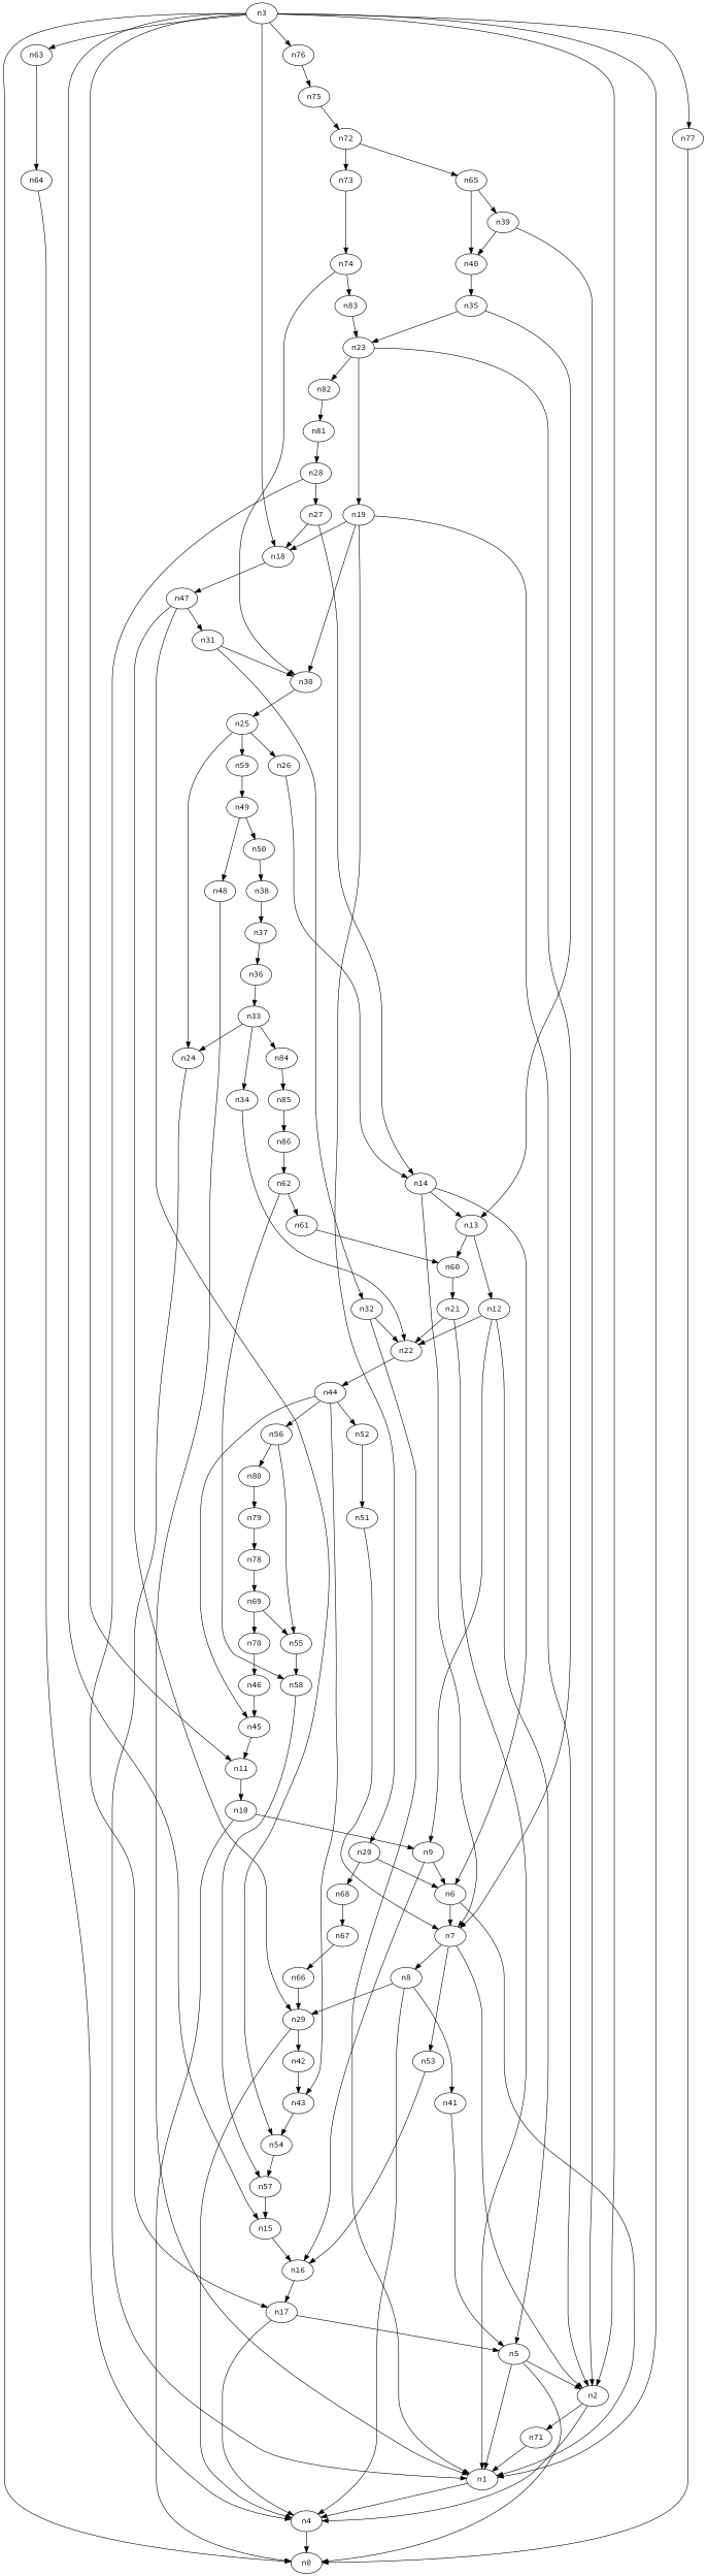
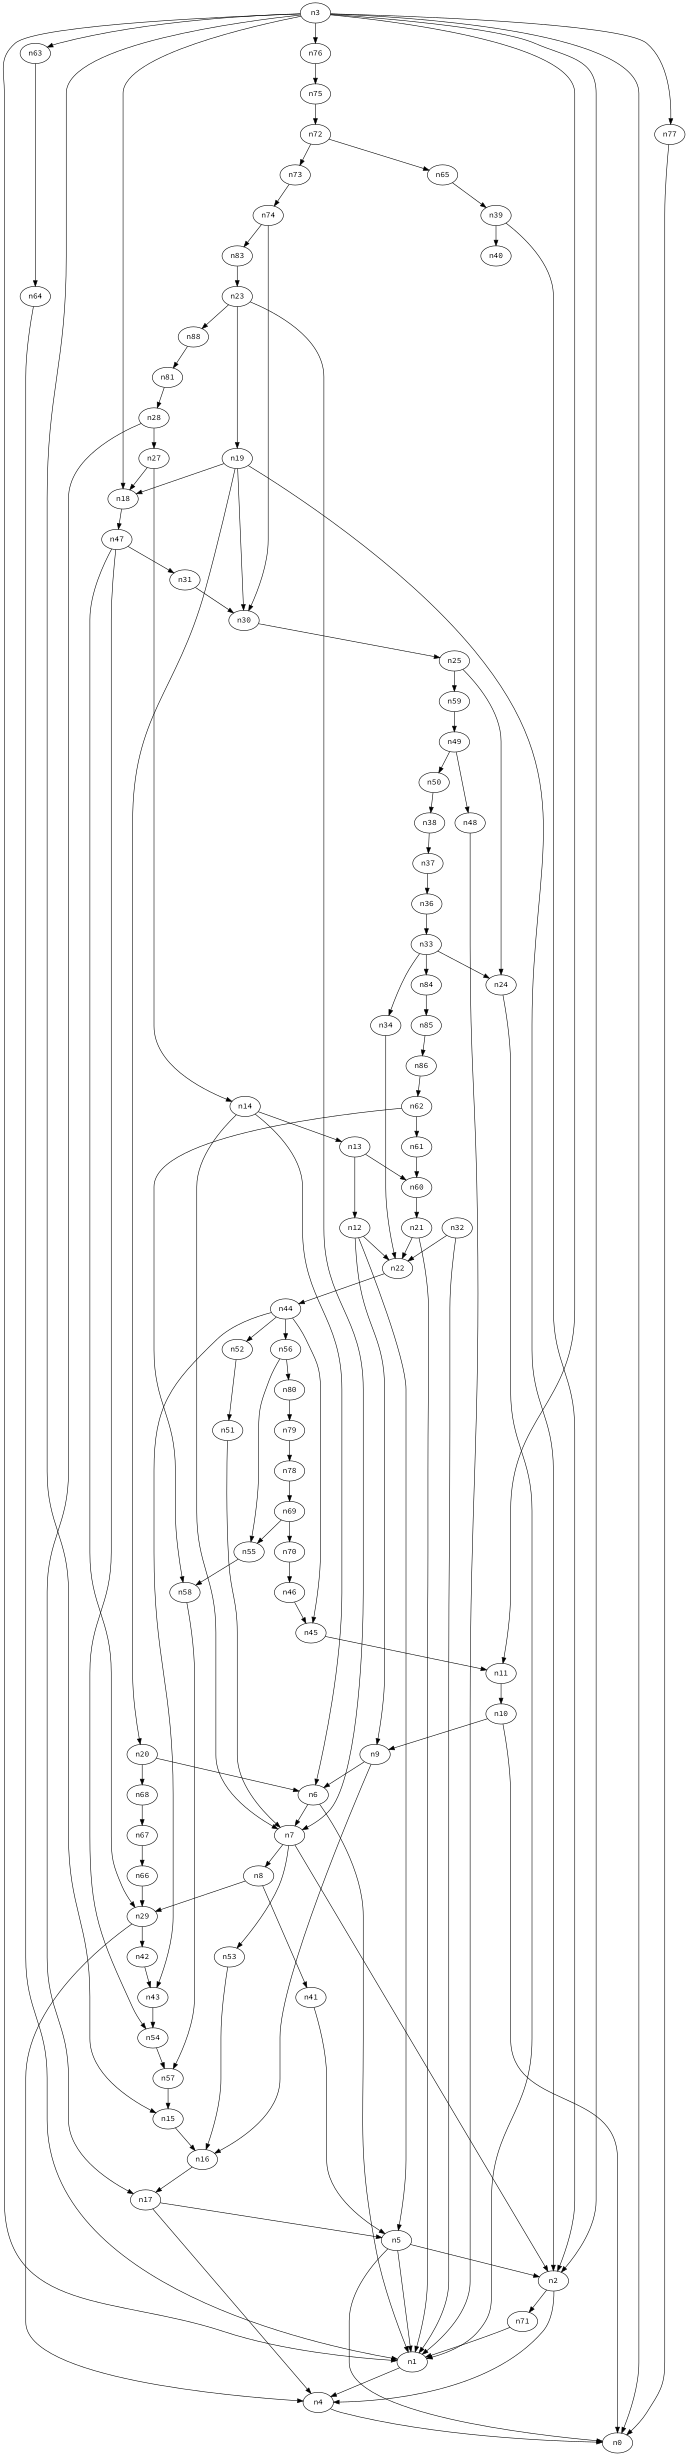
  digraph {
    fontname="Source Code Pro"
    node [fontname="Source Code Pro"]
    edge [fontname="Source Code Pro"]
    n1
    n4
    n0
    n2
    n71
    n3
    n11
    n15
    n18
    n63
    n76
    n77
    n10
    n16
    n47
    n64
    n75
    n9
    n17
    n29
    n31
    n54
    n72
    n5
    n6
    n7
    n8
    n53
    n41
    n42
    n43
    n12
    n22
    n44
    n52
    n56
    n45
    n13
    n60
    n21
    n14
    n30
    n32
    n57
    n19
    n20
    n68
    n25
    n66
    n67
    n24
-   n26
    n59
    n46
    n51
    n55
    n80
    n23
-   n82
+   n82 [label=n88]
    n81
    n28
    n49
    n48
    n50
    n27
    n33
    n34
    n84
    n85
    n86
-   n35
    n36
    n37
    n38
    n39
    n40
    n58
    n79
    n78
    n61
    n62
    n65
    n69
    n70
    n73
    n74
    n83
    n1 -> n4
    n4 -> n0
    n2 -> n4
    n2 -> n71
    n71 -> n1
    n3 -> n1
    n3 -> n0
    n3 -> n2
    n3 -> n11
    n3 -> n15
    n3 -> n18
    n3 -> n63
    n3 -> n76
    n3 -> n77
    n11 -> n10
    n15 -> n16
    n18 -> n47
    n63 -> n64
    n76 -> n75
    n77 -> n0
    n10 -> n0
    n10 -> n9
    n16 -> n17
    n47 -> n29
    n47 -> n31
    n47 -> n54
-   n64 -> n4
+   n64 -> n1
    n75 -> n72
    n9 -> n16
    n9 -> n6
    n17 -> n4
    n17 -> n5
    n29 -> n4
    n29 -> n42
    n31 -> n30
-   n31 -> n32
    n54 -> n57
    n72 -> n65
    n72 -> n73
    n5 -> n1
    n5 -> n0
    n5 -> n2
    n6 -> n1
    n6 -> n7
    n7 -> n2
    n7 -> n8
    n7 -> n53
-   n8 -> n4
    n8 -> n29
    n8 -> n41
    n53 -> n16
    n41 -> n5
    n42 -> n43
    n43 -> n54
    n12 -> n9
    n12 -> n5
    n12 -> n22
    n22 -> n44
    n44 -> n43
    n44 -> n52
    n44 -> n56
    n44 -> n45
    n52 -> n51
    n56 -> n55
    n56 -> n80
    n45 -> n11
    n13 -> n12
    n13 -> n60
    n60 -> n21
    n21 -> n1
    n21 -> n22
    n14 -> n6
    n14 -> n7
    n14 -> n13
    n30 -> n25
    n32 -> n1
    n32 -> n22
    n57 -> n15
    n19 -> n2
    n19 -> n18
    n19 -> n30
    n19 -> n20
    n20 -> n6
    n20 -> n68
    n68 -> n67
    n25 -> n24
-   n25 -> n26
    n25 -> n59
    n66 -> n29
    n67 -> n66
    n24 -> n1
-   n26 -> n14
    n59 -> n49
    n46 -> n45
    n51 -> n7
    n55 -> n58
    n80 -> n79
    n23 -> n7
    n23 -> n19
    n23 -> n82
    n82 -> n81
    n81 -> n28
    n28 -> n17
    n28 -> n27
    n49 -> n48
    n49 -> n50
    n48 -> n1
    n50 -> n38
    n27 -> n18
    n27 -> n14
    n33 -> n24
    n33 -> n34
    n33 -> n84
    n34 -> n22
    n84 -> n85
    n85 -> n86
    n86 -> n62
-   n35 -> n13
-   n35 -> n23
    n36 -> n33
    n37 -> n36
    n38 -> n37
    n39 -> n2
    n39 -> n40
-   n40 -> n35
    n58 -> n57
    n79 -> n78
    n78 -> n69
    n61 -> n60
    n62 -> n58
    n62 -> n61
    n65 -> n39
-   n65 -> n40
    n69 -> n55
    n69 -> n70
    n70 -> n46
    n73 -> n74
    n74 -> n30
    n74 -> n83
    n83 -> n23
  }
